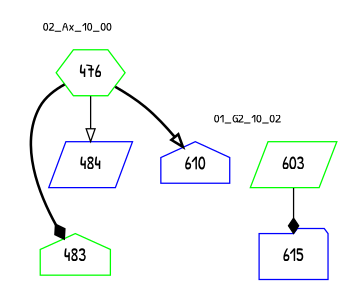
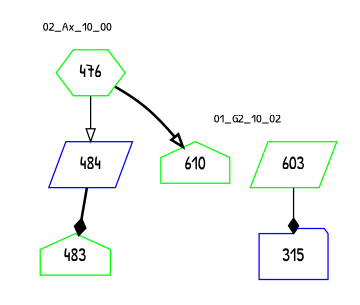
  digraph {
    fontname="Patrick Hand"
    node [color=green fontname="Patrick Hand" shape=house]
    edge [arrowhead=diamond color=black fontname="Patrick Hand" style=bold]
    n1 [label=476 shape=hexagon]
    n2 [label=483]
    n3 [color=blue label=484 shape=parallelogram]
    n4 [label=603 shape=parallelogram]
-   n5 [color=blue label=615 shape=folder]
-   n6 [color=blue label=610]
+   n5 [color=blue label=315 shape=folder]
+   n6 [label=610]
    subgraph cluster_1 {
      color=white
      fontsize=10
      label="02_Ax_10_00"
      n1
      n2
      n3
    }
    subgraph cluster_2 {
      color=white
      fontsize=10
      label="01_G2_10_02"
      n4
      n5
      n6
    }
-   n1 -> n2
+   n3 -> n2
    n1 -> n3 [arrowhead=onormal style=solid]
    n1 -> n6 [arrowhead=onormal]
    n4 -> n5 [style=solid]
  }
